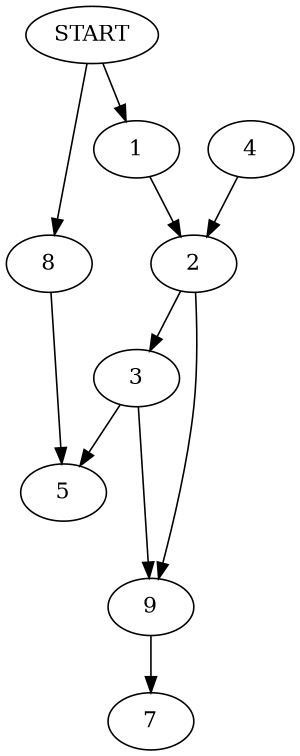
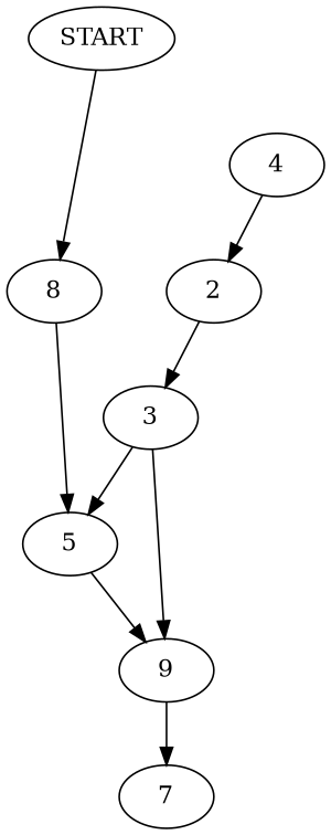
  digraph {
    n1 [label=START]
-   1
    8
    2
    5
    3
    n7 [label=9]
    4
    7
-   n1 -> 1
    n1 -> 8
-   1 -> 2
    8 -> 5
    2 -> 3
-   2 -> n7
+   5 -> n7
    3 -> 5
    3 -> n7
    n7 -> 7
    4 -> 2
  }
